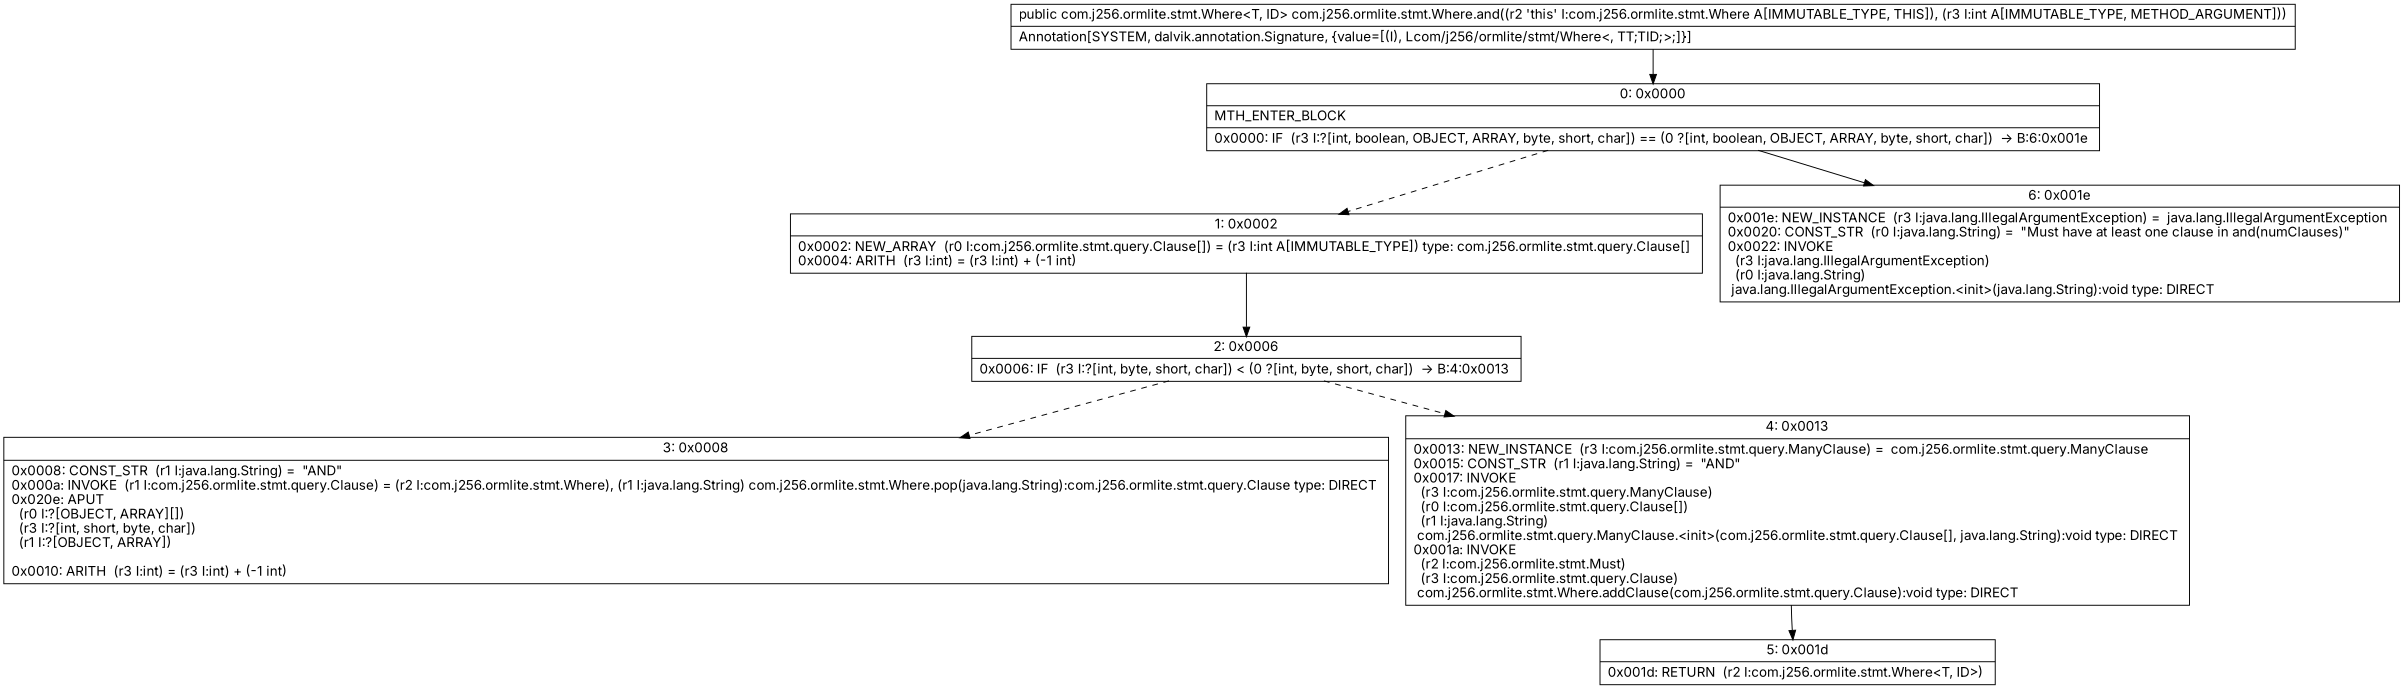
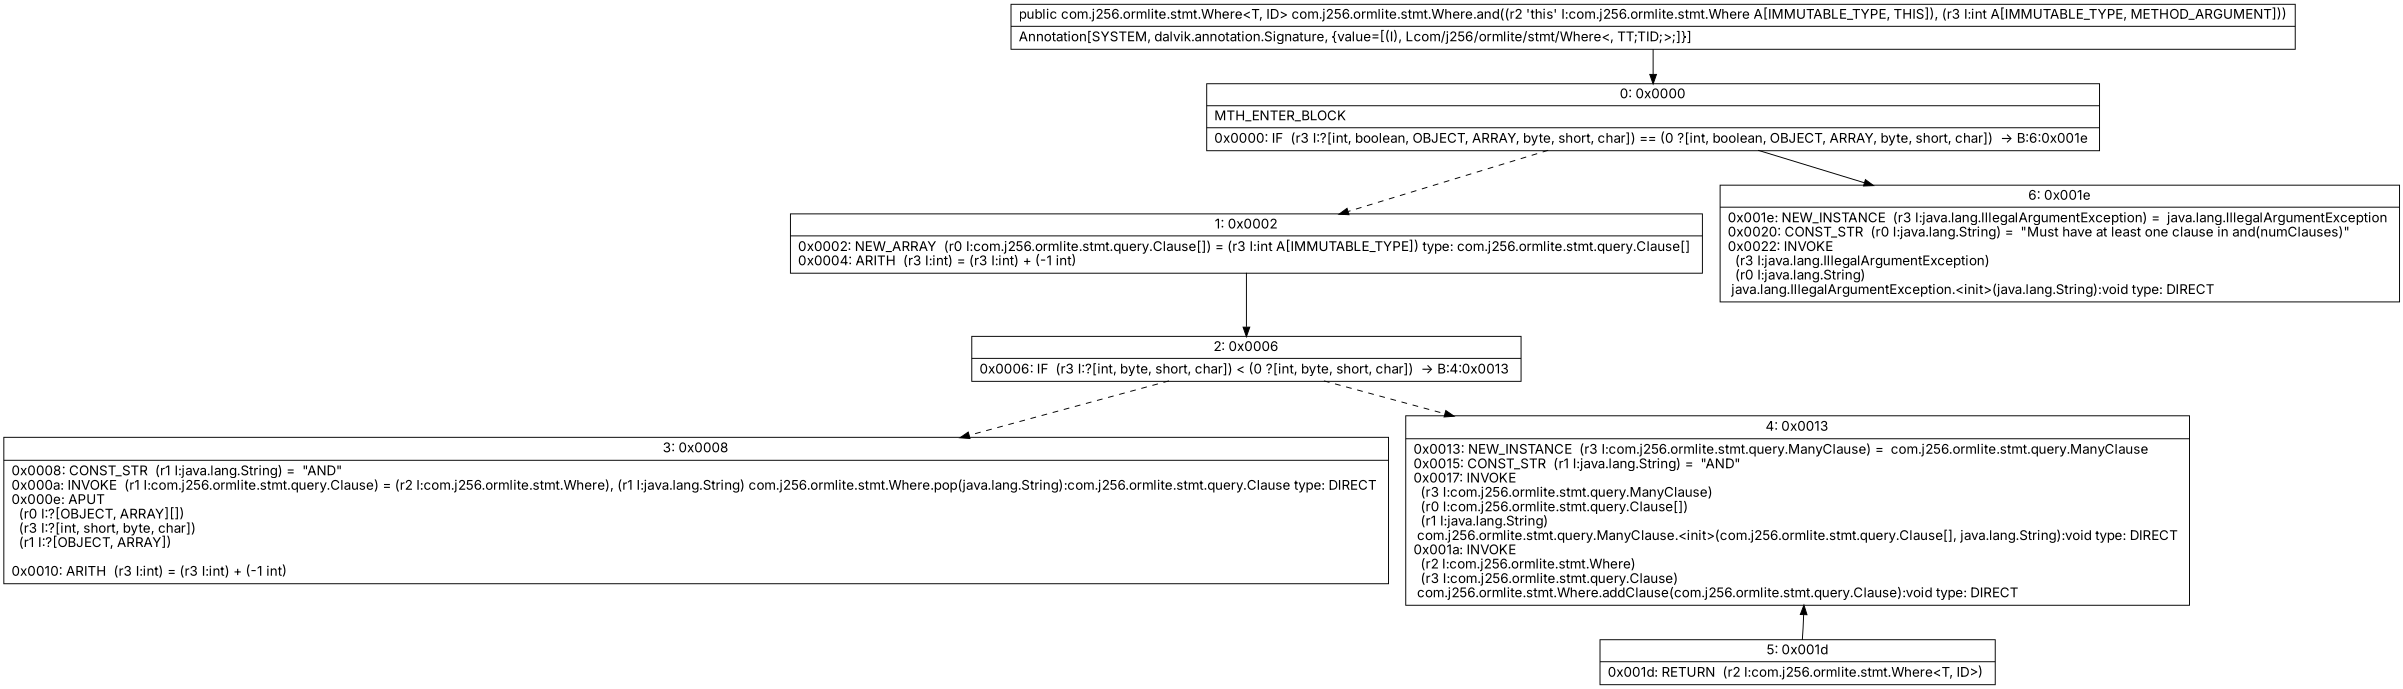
  digraph {
    fontname=Inter
    node [fontname=Inter shape=record]
    edge [fontname=Inter]
    n1 [label="{0\:\ 0x0000|MTH_ENTER_BLOCK\l|0x0000: IF  (r3 I:?[int, boolean, OBJECT, ARRAY, byte, short, char]) == (0 ?[int, boolean, OBJECT, ARRAY, byte, short, char])  \-\> B:6:0x001e \l}"]
    n2 [label="{1\:\ 0x0002|0x0002: NEW_ARRAY  (r0 I:com.j256.ormlite.stmt.query.Clause[]) = (r3 I:int A[IMMUTABLE_TYPE]) type: com.j256.ormlite.stmt.query.Clause[] \l0x0004: ARITH  (r3 I:int) = (r3 I:int) + (\-1 int) \l}"]
    n3 [label="{6\:\ 0x001e|0x001e: NEW_INSTANCE  (r3 I:java.lang.IllegalArgumentException) =  java.lang.IllegalArgumentException \l0x0020: CONST_STR  (r0 I:java.lang.String) =  \"Must have at least one clause in and(numClauses)\" \l0x0022: INVOKE  \l  (r3 I:java.lang.IllegalArgumentException)\l  (r0 I:java.lang.String)\l java.lang.IllegalArgumentException.\<init\>(java.lang.String):void type: DIRECT \l}"]
    n4 [label="{2\:\ 0x0006|0x0006: IF  (r3 I:?[int, byte, short, char]) \< (0 ?[int, byte, short, char])  \-\> B:4:0x0013 \l}"]
-   n5 [label="{3\:\ 0x0008|0x0008: CONST_STR  (r1 I:java.lang.String) =  \"AND\" \l0x000a: INVOKE  (r1 I:com.j256.ormlite.stmt.query.Clause) = (r2 I:com.j256.ormlite.stmt.Where), (r1 I:java.lang.String) com.j256.ormlite.stmt.Where.pop(java.lang.String):com.j256.ormlite.stmt.query.Clause type: DIRECT \l0x020e: APUT  \l  (r0 I:?[OBJECT, ARRAY][])\l  (r3 I:?[int, short, byte, char])\l  (r1 I:?[OBJECT, ARRAY])\l \l0x0010: ARITH  (r3 I:int) = (r3 I:int) + (\-1 int) \l}"]
-   n6 [label="{4\:\ 0x0013|0x0013: NEW_INSTANCE  (r3 I:com.j256.ormlite.stmt.query.ManyClause) =  com.j256.ormlite.stmt.query.ManyClause \l0x0015: CONST_STR  (r1 I:java.lang.String) =  \"AND\" \l0x0017: INVOKE  \l  (r3 I:com.j256.ormlite.stmt.query.ManyClause)\l  (r0 I:com.j256.ormlite.stmt.query.Clause[])\l  (r1 I:java.lang.String)\l com.j256.ormlite.stmt.query.ManyClause.\<init\>(com.j256.ormlite.stmt.query.Clause[], java.lang.String):void type: DIRECT \l0x001a: INVOKE  \l  (r2 I:com.j256.ormlite.stmt.Must)\l  (r3 I:com.j256.ormlite.stmt.query.Clause)\l com.j256.ormlite.stmt.Where.addClause(com.j256.ormlite.stmt.query.Clause):void type: DIRECT \l}"]
+   n5 [label="{3\:\ 0x0008|0x0008: CONST_STR  (r1 I:java.lang.String) =  \"AND\" \l0x000a: INVOKE  (r1 I:com.j256.ormlite.stmt.query.Clause) = (r2 I:com.j256.ormlite.stmt.Where), (r1 I:java.lang.String) com.j256.ormlite.stmt.Where.pop(java.lang.String):com.j256.ormlite.stmt.query.Clause type: DIRECT \l0x000e: APUT  \l  (r0 I:?[OBJECT, ARRAY][])\l  (r3 I:?[int, short, byte, char])\l  (r1 I:?[OBJECT, ARRAY])\l \l0x0010: ARITH  (r3 I:int) = (r3 I:int) + (\-1 int) \l}"]
+   n6 [label="{4\:\ 0x0013|0x0013: NEW_INSTANCE  (r3 I:com.j256.ormlite.stmt.query.ManyClause) =  com.j256.ormlite.stmt.query.ManyClause \l0x0015: CONST_STR  (r1 I:java.lang.String) =  \"AND\" \l0x0017: INVOKE  \l  (r3 I:com.j256.ormlite.stmt.query.ManyClause)\l  (r0 I:com.j256.ormlite.stmt.query.Clause[])\l  (r1 I:java.lang.String)\l com.j256.ormlite.stmt.query.ManyClause.\<init\>(com.j256.ormlite.stmt.query.Clause[], java.lang.String):void type: DIRECT \l0x001a: INVOKE  \l  (r2 I:com.j256.ormlite.stmt.Where)\l  (r3 I:com.j256.ormlite.stmt.query.Clause)\l com.j256.ormlite.stmt.Where.addClause(com.j256.ormlite.stmt.query.Clause):void type: DIRECT \l}"]
    n7 [label="{5\:\ 0x001d|0x001d: RETURN  (r2 I:com.j256.ormlite.stmt.Where\<T, ID\>) \l}"]
    n8 [label="{public com.j256.ormlite.stmt.Where\<T, ID\> com.j256.ormlite.stmt.Where.and((r2 'this' I:com.j256.ormlite.stmt.Where A[IMMUTABLE_TYPE, THIS]), (r3 I:int A[IMMUTABLE_TYPE, METHOD_ARGUMENT]))  | Annotation[SYSTEM, dalvik.annotation.Signature, \{value=[(I), Lcom\/j256\/ormlite\/stmt\/Where\<, TT;TID;\>;]\}]\l}"]
    n1 -> n2 [style=dashed]
    n1 -> n3
    n2 -> n4
    n4 -> n5 [style=dashed]
    n4 -> n6 [style=dashed]
-   n6 -> n7
+   n7 -> n6
    n8 -> n1
  }
